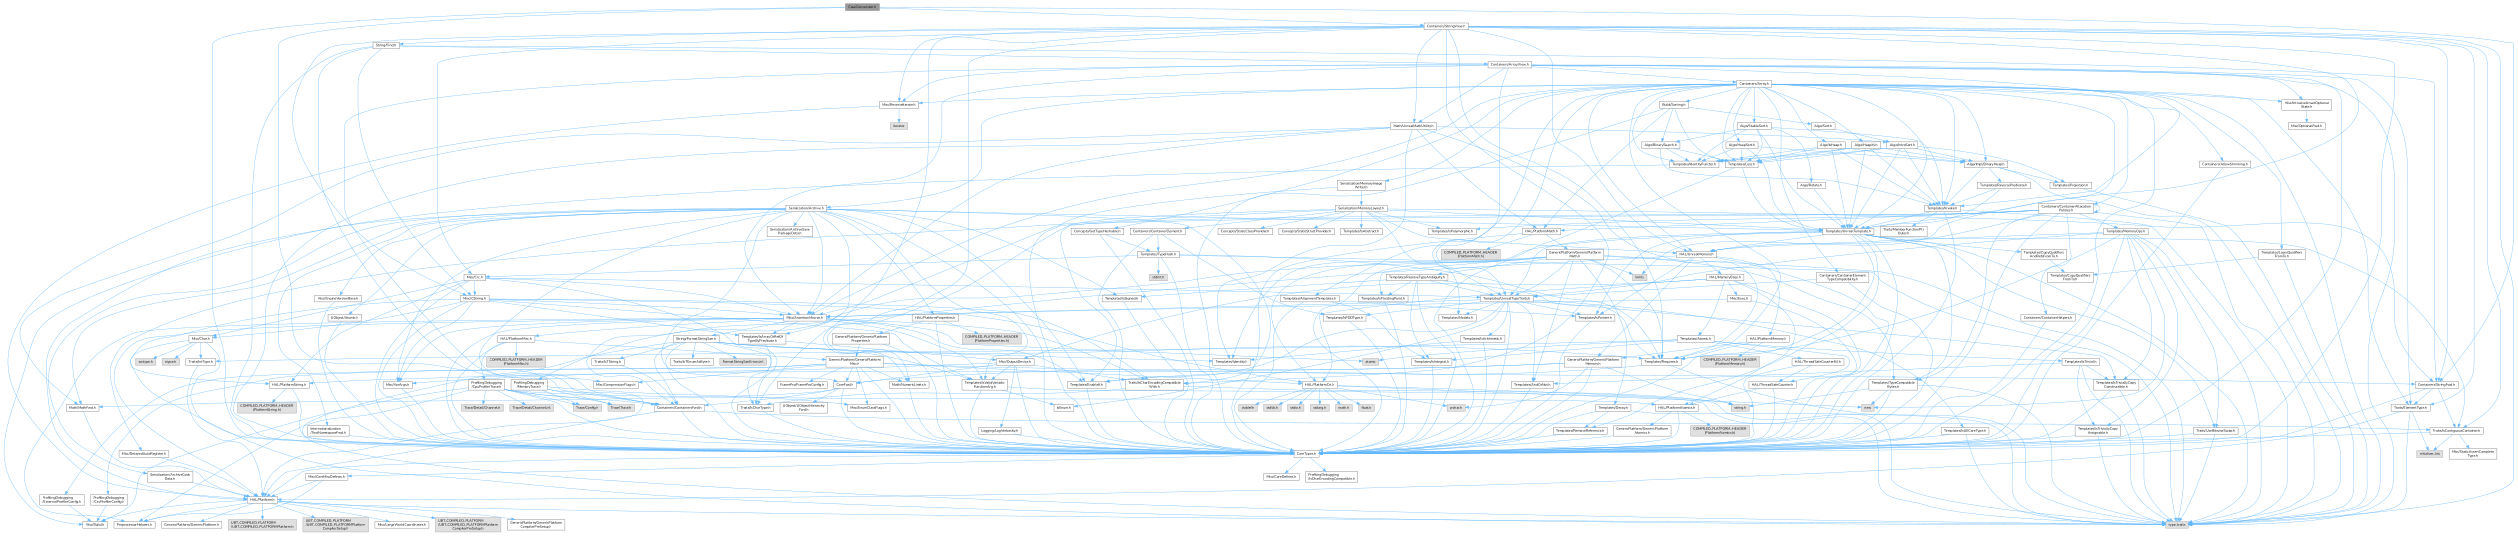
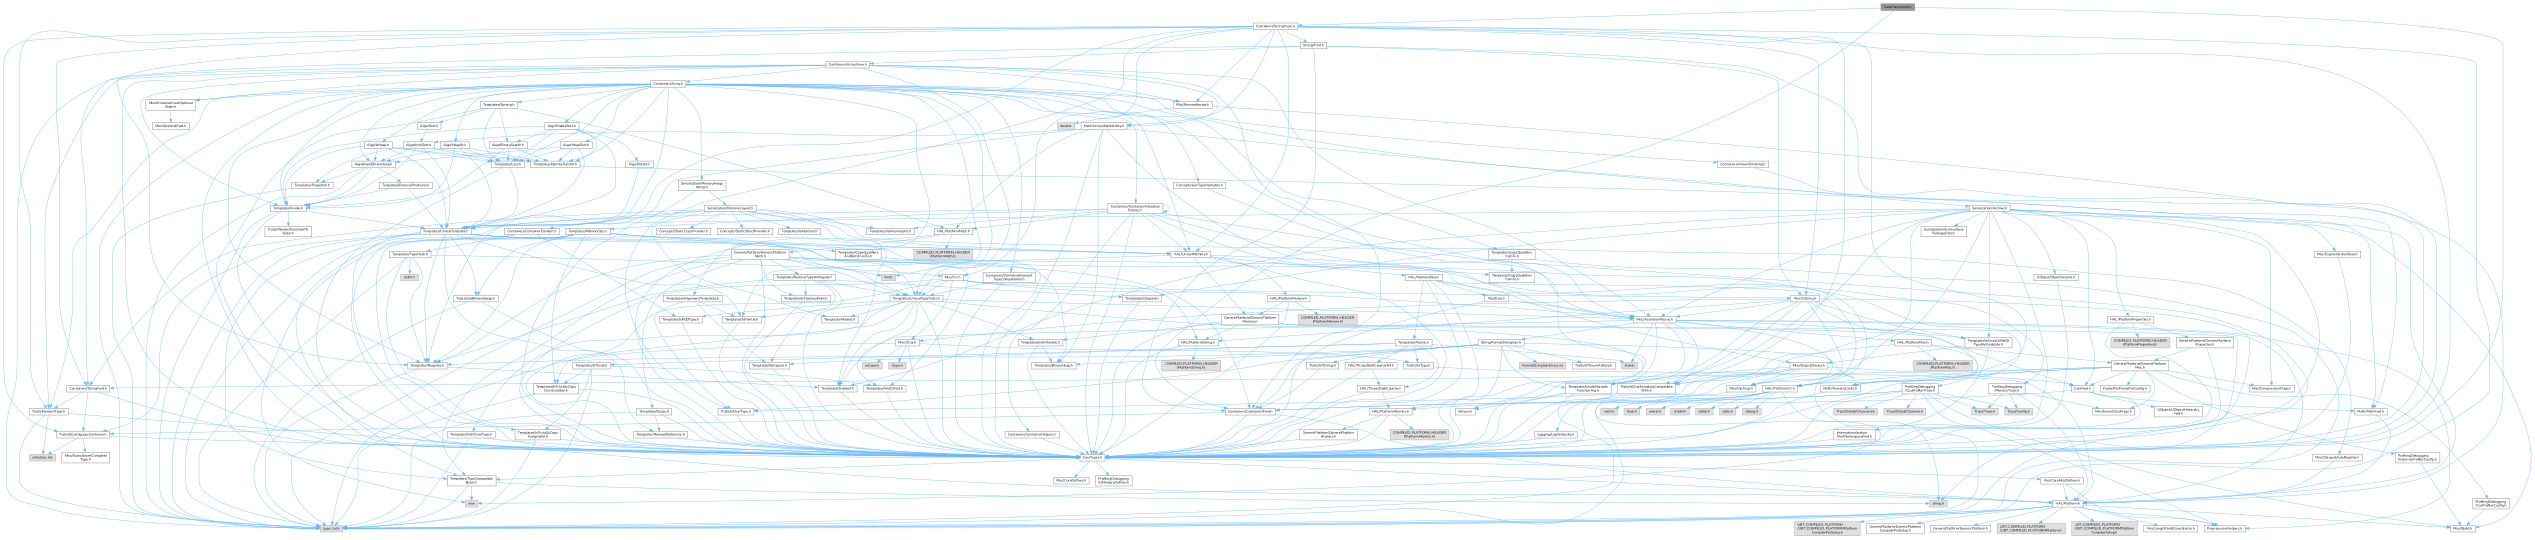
  digraph {
    fontname=Nunito
    node [color=grey40 fillcolor=white fontname=Nunito fontsize=10 shape=box style=filled]
    edge [color=steelblue1 fontname=Nunito fontsize=10 labelfontname=Helvetica labelfontsize=10 style=solid]
    n1 [color=gray40 fillcolor=grey60 fontcolor=black height=0.2 label="CaseConversion.h" width=0.4]
    n2 [height=0.2 label="Containers/ContainersFwd.h" width=0.4]
    n3 [height=0.2 label="CoreTypes.h" width=0.4]
    n4 [height=0.2 label="Containers/StringFwd.h" width=0.4]
    n5 [height=0.2 label="Containers/StringView.h" width=0.4]
    n6 [height=0.2 label="HAL/Platform.h" width=0.4]
    n7 [height=0.2 label="Traits/IsContiguousContainer.h" width=0.4]
-   n8 [height=0.2 label="ProfilingDebugging\l/IsCharEncodingCompatible.h" width=0.4]
+   n8 [height=0.2 label="ProfilingDebugging\l/UMemoryDefines.h" width=0.4]
    n9 [height=0.2 label="Misc/CoreMiscDefines.h" width=0.4]
    n10 [height=0.2 label="Misc/CoreDefines.h" width=0.4]
    n11 [height=0.2 label="Traits/ElementType.h" width=0.4]
    n12 [color=grey60 fillcolor="#E0E0E0" height=0.2 label=type_traits width=0.4]
    n13 [height=0.2 label="HAL/UnrealMemory.h" width=0.4]
    n14 [height=0.2 label="Math/NumericLimits.h" width=0.4]
    n15 [height=0.2 label="Traits/IsCharEncodingCompatible\lWith.h" width=0.4]
    n16 [height=0.2 label="Traits/IsCharType.h" width=0.4]
    n17 [height=0.2 label="Templates/Requires.h" width=0.4]
    n18 [height=0.2 label="Math/UnrealMathUtility.h" width=0.4]
    n19 [height=0.2 label="Misc/Crc.h" width=0.4]
    n20 [height=0.2 label="Misc/CString.h" width=0.4]
    n21 [height=0.2 label="Misc/ReverseIterate.h" width=0.4]
    n22 [height=0.2 label="String/Find.h" width=0.4]
    n23 [height=0.2 label="Templates/UnrealTemplate.h" width=0.4]
    n24 [height=0.2 label="Misc/Build.h" width=0.4]
    n25 [height=0.2 label="Misc/LargeWorldCoordinates.h" width=0.4]
    n26 [height=0.2 label="PreprocessorHelpers.h" width=0.4]
    n27 [color=grey60 fillcolor="#E0E0E0" height=0.2 label="UBT_COMPILED_PLATFORM\l/UBT_COMPILED_PLATFORMPlatform\lCompilerPreSetup.h" width=0.4]
    n28 [height=0.2 label="GenericPlatform/GenericPlatform\lCompilerPreSetup.h" width=0.4]
    n29 [height=0.2 label="GenericPlatform/GenericPlatform.h" width=0.4]
    n30 [color=grey60 fillcolor="#E0E0E0" height=0.2 label="UBT_COMPILED_PLATFORM\l/UBT_COMPILED_PLATFORMPlatform.h" width=0.4]
    n31 [color=grey60 fillcolor="#E0E0E0" height=0.2 label="UBT_COMPILED_PLATFORM\l/UBT_COMPILED_PLATFORMPlatform\lCompilerSetup.h" width=0.4]
    n32 [height=0.2 label="Misc/StaticAssertComplete\lType.h" width=0.4]
    n33 [color=grey60 fillcolor="#E0E0E0" height=0.2 label=initializer_list width=0.4]
    n34 [height=0.2 label="GenericPlatform/GenericPlatform\lMemory.h" width=0.4]
    n35 [height=0.2 label="HAL/MemoryBase.h" width=0.4]
    n36 [height=0.2 label="HAL/PlatformMemory.h" width=0.4]
    n37 [height=0.2 label="ProfilingDebugging\l/MemoryTrace.h" width=0.4]
    n38 [height=0.2 label="Templates/IsPointer.h" width=0.4]
    n39 [height=0.2 label="Templates/EnableIf.h" width=0.4]
    n40 [height=0.2 label="Math/MathFwd.h" width=0.4]
    n41 [height=0.2 label="Misc/AssertionMacros.h" width=0.4]
-   n42 [height=0.2 label="Templates/Identity.h" width=0.4]
+   n42 [height=0.2 label="Templates/BinaryHeap.h" width=0.4]
    n43 [height=0.2 label="HAL/PlatformMath.h" width=0.4]
    n44 [height=0.2 label="Algo/IntroSort.h" width=0.4]
    n45 [height=0.2 label="HAL/PlatformString.h" width=0.4]
    n46 [height=0.2 label="Templates/UnrealTypeTraits.h" width=0.4]
    n47 [height=0.2 label="Misc/Char.h" width=0.4]
    n48 [height=0.2 label="HAL/PlatformCrt.h" width=0.4]
    n49 [height=0.2 label="Templates/IsArrayOrRefOf\lTypeByPredicate.h" width=0.4]
    n50 [height=0.2 label="Templates/IsValidVariadic\lFunctionArg.h" width=0.4]
    n51 [height=0.2 label="Misc/VarArgs.h" width=0.4]
    n52 [color=grey60 fillcolor="#E0E0E0" height=0.2 label=iterator width=0.4]
    n53 [height=0.2 label="Containers/ArrayView.h" width=0.4]
    n54 [height=0.2 label="Templates/TypeCompatible\lBytes.h" width=0.4]
    n55 [height=0.2 label="Templates/RemoveReference.h" width=0.4]
    n56 [height=0.2 label="Templates/CopyQualifiers\lAndRefsFromTo.h" width=0.4]
    n57 [height=0.2 label="Traits/UseBitwiseSwap.h" width=0.4]
    n58 [height=0.2 label="CoreFwd.h" width=0.4]
    n59 [color=grey60 fillcolor="#E0E0E0" height=0.2 label="string.h" width=0.4]
    n60 [color=grey60 fillcolor="#E0E0E0" height=0.2 label="wchar.h" width=0.4]
    n61 [height=0.2 label="HAL/PlatformAtomics.h" width=0.4]
    n62 [height=0.2 label="Misc/Exec.h" width=0.4]
    n63 [height=0.2 label="Misc/OutputDevice.h" width=0.4]
    n64 [height=0.2 label="Templates/Atomic.h" width=0.4]
    n65 [color=grey60 fillcolor="#E0E0E0" height=0.2 label="COMPILED_PLATFORM_HEADER\l(PlatformMemory.h)" width=0.4]
    n66 [height=0.2 label="Misc/EnumClassFlags.h" width=0.4]
    n67 [color=grey60 fillcolor="#E0E0E0" height=0.2 label="Trace/Config.h" width=0.4]
    n68 [color=grey60 fillcolor="#E0E0E0" height=0.2 label="Trace/Trace.h" width=0.4]
    n69 [height=0.2 label="UObject/UObjectHierarchy\lFwd.h" width=0.4]
    n70 [color=grey60 fillcolor="#E0E0E0" height=0.2 label="COMPILED_PLATFORM_HEADER\l(PlatformString.h)" width=0.4]
    n71 [height=0.2 label="GenericPlatform/GenericPlatform\lAtomics.h" width=0.4]
    n72 [color=grey60 fillcolor="#E0E0E0" height=0.2 label="COMPILED_PLATFORM_HEADER\l(PlatformAtomics.h)" width=0.4]
    n73 [color=grey60 fillcolor="#E0E0E0" height=0.2 label=new width=0.4]
    n74 [color=grey60 fillcolor="#E0E0E0" height=0.2 label="stddef.h" width=0.4]
    n75 [color=grey60 fillcolor="#E0E0E0" height=0.2 label="stdlib.h" width=0.4]
    n76 [color=grey60 fillcolor="#E0E0E0" height=0.2 label="stdio.h" width=0.4]
    n77 [color=grey60 fillcolor="#E0E0E0" height=0.2 label="stdarg.h" width=0.4]
    n78 [color=grey60 fillcolor="#E0E0E0" height=0.2 label="math.h" width=0.4]
    n79 [color=grey60 fillcolor="#E0E0E0" height=0.2 label="float.h" width=0.4]
    n80 [height=0.2 label="Logging/LogVerbosity.h" width=0.4]
    n81 [color=grey60 fillcolor="#E0E0E0" height=0.2 label=atomic width=0.4]
    n82 [height=0.2 label="HAL/ThreadSafeCounter.h" width=0.4]
    n83 [height=0.2 label="HAL/ThreadSafeCounter64.h" width=0.4]
    n84 [height=0.2 label="Templates/IsIntegral.h" width=0.4]
    n85 [height=0.2 label="Templates/IsTrivial.h" width=0.4]
    n86 [height=0.2 label="Traits/IntType.h" width=0.4]
    n87 [height=0.2 label="HAL/PlatformMisc.h" width=0.4]
    n88 [height=0.2 label="String/FormatStringSan.h" width=0.4]
    n89 [height=0.2 label="GenericPlatform/GenericPlatform\lMisc.h" width=0.4]
    n90 [color=grey60 fillcolor="#E0E0E0" height=0.2 label="COMPILED_PLATFORM_HEADER\l(PlatformMisc.h)" width=0.4]
    n91 [height=0.2 label="ProfilingDebugging\l/CpuProfilerTrace.h" width=0.4]
    n92 [height=0.2 label="IsEnum.h" width=0.4]
    n93 [height=0.2 label="Traits/IsTEnumAsByte.h" width=0.4]
    n94 [height=0.2 label="Traits/IsTString.h" width=0.4]
    n95 [color=grey60 fillcolor="#E0E0E0" height=0.2 label="FormatStringSanErrors.inl" width=0.4]
    n96 [height=0.2 label="FramePro/FrameProConfig.h" width=0.4]
    n97 [height=0.2 label="Misc/CompressionFlags.h" width=0.4]
    n98 [height=0.2 label="ProfilingDebugging\l/CsvProfilerConfig.h" width=0.4]
    n99 [height=0.2 label="ProfilingDebugging\l/ExternalProfilerConfig.h" width=0.4]
    n100 [color=grey60 fillcolor="#E0E0E0" height=0.2 label="Trace/Detail/Channel.h" width=0.4]
    n101 [color=grey60 fillcolor="#E0E0E0" height=0.2 label="Trace/Detail/Channel.inl" width=0.4]
    n102 [height=0.2 label="Templates/AndOrNot.h" width=0.4]
    n103 [height=0.2 label="Templates/IsTriviallyCopy\lConstructible.h" width=0.4]
    n104 [height=0.2 label="Templates/IsTriviallyCopy\lAssignable.h" width=0.4]
    n105 [height=0.2 label="GenericPlatform/GenericPlatform\lMath.h" width=0.4]
    n106 [color=grey60 fillcolor="#E0E0E0" height=0.2 label="COMPILED_PLATFORM_HEADER\l(PlatformMath.h)" width=0.4]
    n107 [height=0.2 label="Templates/Decay.h" width=0.4]
    n108 [height=0.2 label="Templates/IsFloatingPoint.h" width=0.4]
    n109 [height=0.2 label="Templates/ResolveTypeAmbiguity.h" width=0.4]
    n110 [color=grey60 fillcolor="#E0E0E0" height=0.2 label=limits width=0.4]
    n111 [height=0.2 label="Templates/IsArithmetic.h" width=0.4]
    n112 [height=0.2 label="Templates/Models.h" width=0.4]
    n113 [height=0.2 label="Templates/IsPODType.h" width=0.4]
    n114 [height=0.2 label="Templates/IsUECoreType.h" width=0.4]
    n115 [height=0.2 label="Templates/IsSigned.h" width=0.4]
    n116 [color=grey60 fillcolor="#E0E0E0" height=0.2 label="ctype.h" width=0.4]
    n117 [color=grey60 fillcolor="#E0E0E0" height=0.2 label="wctype.h" width=0.4]
    n118 [height=0.2 label="Misc/IntrusiveUnsetOptional\lState.h" width=0.4]
    n119 [height=0.2 label="Templates/Invoke.h" width=0.4]
    n120 [height=0.2 label="Containers/Array.h" width=0.4]
    n121 [height=0.2 label="Misc/OptionalFwd.h" width=0.4]
    n122 [height=0.2 label="Traits/MemberFunctionPtr\lOuter.h" width=0.4]
    n123 [height=0.2 label="Containers/AllowShrinking.h" width=0.4]
    n124 [height=0.2 label="Containers/ContainerAllocation\lPolicies.h" width=0.4]
    n125 [height=0.2 label="Containers/ContainerElement\lTypeCompatibility.h" width=0.4]
    n126 [height=0.2 label="Serialization/Archive.h" width=0.4]
    n127 [height=0.2 label="Serialization/MemoryImage\lWriter.h" width=0.4]
    n128 [height=0.2 label="Algo/Heapify.h" width=0.4]
    n129 [height=0.2 label="Algo/Impl/BinaryHeap.h" width=0.4]
    n130 [height=0.2 label="Templates/IdentityFunctor.h" width=0.4]
    n131 [height=0.2 label="Templates/Less.h" width=0.4]
    n132 [height=0.2 label="Algo/HeapSort.h" width=0.4]
    n133 [height=0.2 label="Algo/IsHeap.h" width=0.4]
    n134 [height=0.2 label="Algo/StableSort.h" width=0.4]
    n135 [height=0.2 label="Concepts/GetTypeHashable.h" width=0.4]
    n136 [height=0.2 label="Templates/LosesQualifiers\lFromTo.h" width=0.4]
-   n137 [height=0.2 label="Build/Sorting.h" width=0.4]
+   n137 [height=0.2 label="Templates/Sorting.h" width=0.4]
    n138 [height=0.2 label="Templates/AlignmentTemplates.h" width=0.4]
    n139 [height=0.2 label="Templates/CopyQualifiers\lFromTo.h" width=0.4]
    n140 [height=0.2 label="Containers/ContainerHelpers.h" width=0.4]
    n141 [height=0.2 label="Templates/IsPolymorphic.h" width=0.4]
    n142 [height=0.2 label="Templates/MemoryOps.h" width=0.4]
    n143 [height=0.2 label="HAL/PlatformProperties.h" width=0.4]
    n144 [height=0.2 label="Internationalization\l/TextNamespaceFwd.h" width=0.4]
    n145 [height=0.2 label="Misc/EngineVersionBase.h" width=0.4]
-   n146 [height=0.2 label="Serialization/ArchiveCook\lData.h" width=0.4]
    n147 [height=0.2 label="Serialization/ArchiveSave\lPackageData.h" width=0.4]
-   n148 [height=0.2 label="UObject/Atomic.h" width=0.4]
+   n148 [height=0.2 label="UObject/ObjectVersion.h" width=0.4]
    n149 [height=0.2 label="Serialization/MemoryLayout.h" width=0.4]
    n150 [height=0.2 label="Templates/Projection.h" width=0.4]
    n151 [height=0.2 label="Templates/ReversePredicate.h" width=0.4]
    n152 [height=0.2 label="Algo/BinarySearch.h" width=0.4]
    n153 [height=0.2 label="Algo/Rotate.h" width=0.4]
    n154 [height=0.2 label="Templates/TypeHash.h" width=0.4]
    n155 [height=0.2 label="Algo/Sort.h" width=0.4]
    n156 [height=0.2 label="GenericPlatform/GenericPlatform\lProperties.h" width=0.4]
    n157 [color=grey60 fillcolor="#E0E0E0" height=0.2 label="COMPILED_PLATFORM_HEADER\l(PlatformProperties.h)" width=0.4]
    n158 [height=0.2 label="Concepts/StaticClassProvider.h" width=0.4]
    n159 [height=0.2 label="Concepts/StaticStructProvider.h" width=0.4]
    n160 [height=0.2 label="Containers/ContainerElement.h" width=0.4]
    n161 [height=0.2 label="Misc/DelayedAutoRegister.h" width=0.4]
    n162 [height=0.2 label="Templates/IsAbstract.h" width=0.4]
    n163 [color=grey60 fillcolor="#E0E0E0" height=0.2 label="stdint.h" width=0.4]
    n1 -> n2
    n1 -> n3
-   n1 -> n4
    n1 -> n5
    n2 -> n3
    n2 -> n6
    n2 -> n7
    n3 -> n6
    n3 -> n8
    n3 -> n9
    n3 -> n10
    n4 -> n3
    n4 -> n7
    n4 -> n11
    n5 -> n3
    n5 -> n4
    n5 -> n7
    n5 -> n11
    n5 -> n12
    n5 -> n13
    n5 -> n14
    n5 -> n15
    n5 -> n16
    n5 -> n17
    n5 -> n18
    n5 -> n19
    n5 -> n20
    n5 -> n21
    n5 -> n22
    n5 -> n23
    n6 -> n12
    n6 -> n24
    n6 -> n25
    n6 -> n26
    n6 -> n27
    n6 -> n28
    n6 -> n29
    n6 -> n30
    n6 -> n31
    n7 -> n3
    n7 -> n32
    n7 -> n33
    n9 -> n6
    n9 -> n26
    n11 -> n6
    n11 -> n12
    n11 -> n33
    n13 -> n3
    n13 -> n34
    n13 -> n35
    n13 -> n36
    n13 -> n37
    n13 -> n38
    n14 -> n3
    n15 -> n12
    n15 -> n16
    n16 -> n3
    n17 -> n12
    n17 -> n39
    n18 -> n3
    n18 -> n17
    n18 -> n40
    n18 -> n41
    n18 -> n42
    n18 -> n43
    n18 -> n44
    n19 -> n3
    n19 -> n16
    n19 -> n20
    n19 -> n41
    n19 -> n45
    n19 -> n46
    n19 -> n47
    n20 -> n3
    n20 -> n15
    n20 -> n41
    n20 -> n45
    n20 -> n47
    n20 -> n48
    n20 -> n49
    n20 -> n50
    n20 -> n51
    n21 -> n6
    n21 -> n52
    n22 -> n2
    n22 -> n3
    n22 -> n4
    n22 -> n20
    n22 -> n53
    n23 -> n3
    n23 -> n7
    n23 -> n12
    n23 -> n13
    n23 -> n17
    n23 -> n38
    n23 -> n42
    n23 -> n46
    n23 -> n54
    n23 -> n55
    n23 -> n56
    n23 -> n57
    n34 -> n3
    n34 -> n45
    n34 -> n58
    n34 -> n59
-   n34 -> n60
+   n34 -> n111
    n35 -> n3
    n35 -> n48
    n35 -> n61
    n35 -> n62
    n35 -> n63
    n35 -> n64
    n36 -> n3
    n36 -> n34
    n36 -> n65
    n37 -> n6
    n37 -> n66
    n37 -> n67
    n37 -> n68
    n38 -> n3
    n39 -> n3
    n40 -> n6
    n41 -> n3
    n41 -> n6
    n41 -> n15
    n41 -> n26
    n41 -> n39
    n41 -> n49
    n41 -> n50
    n41 -> n51
    n41 -> n81
    n41 -> n87
    n41 -> n88
    n43 -> n3
    n43 -> n105
    n43 -> n106
    n44 -> n23
    n44 -> n119
    n44 -> n129
    n44 -> n130
    n44 -> n131
    n44 -> n150
    n45 -> n3
    n45 -> n70
    n46 -> n3
    n46 -> n38
    n46 -> n39
    n46 -> n41
    n46 -> n92
    n46 -> n102
    n46 -> n103
    n46 -> n111
    n46 -> n112
    n46 -> n113
    n46 -> n114
    n47 -> n3
    n47 -> n12
    n47 -> n86
    n47 -> n116
    n47 -> n117
    n48 -> n59
    n48 -> n60
    n48 -> n73
    n48 -> n74
    n48 -> n75
    n48 -> n76
    n48 -> n77
    n48 -> n78
    n48 -> n79
    n49 -> n3
    n49 -> n63
    n50 -> n3
    n50 -> n12
    n50 -> n92
    n51 -> n3
    n53 -> n2
    n53 -> n3
    n53 -> n11
    n53 -> n12
    n53 -> n18
    n53 -> n21
    n53 -> n41
    n53 -> n46
    n53 -> n118
    n53 -> n119
    n53 -> n120
-   n54 -> n3
+   n3 -> n54
    n54 -> n12
    n54 -> n59
    n54 -> n73
    n55 -> n3
    n56 -> n139
    n57 -> n3
    n57 -> n12
    n58 -> n2
    n58 -> n3
    n58 -> n40
    n58 -> n69
    n61 -> n3
    n61 -> n71
    n61 -> n72
    n62 -> n3
    n62 -> n41
    n63 -> n3
    n63 -> n15
    n63 -> n50
    n63 -> n51
    n63 -> n58
    n63 -> n80
    n64 -> n81
    n64 -> n82
    n64 -> n83
    n64 -> n84
    n64 -> n85
    n64 -> n86
    n71 -> n3
    n80 -> n3
    n82 -> n3
    n82 -> n61
    n83 -> n3
    n83 -> n82
    n84 -> n3
    n85 -> n12
    n85 -> n102
    n85 -> n103
    n85 -> n104
    n86 -> n6
    n87 -> n3
    n87 -> n89
    n87 -> n90
    n87 -> n91
    n88 -> n2
    n88 -> n3
    n88 -> n12
    n88 -> n16
    n88 -> n17
    n88 -> n42
    n88 -> n50
    n88 -> n93
    n88 -> n94
    n88 -> n95
    n89 -> n3
    n89 -> n4
    n89 -> n14
    n89 -> n48
    n89 -> n58
    n89 -> n66
    n89 -> n96
    n89 -> n97
    n89 -> n98
    n89 -> n99
    n91 -> n2
    n91 -> n3
    n91 -> n24
    n91 -> n26
    n91 -> n61
    n91 -> n67
    n91 -> n68
    n91 -> n100
    n91 -> n101
    n94 -> n2
    n98 -> n24
    n99 -> n24
    n102 -> n3
    n103 -> n3
    n103 -> n12
    n104 -> n3
    n104 -> n12
    n105 -> n2
    n105 -> n3
    n105 -> n12
    n105 -> n17
    n105 -> n46
    n105 -> n48
    n105 -> n54
    n105 -> n102
    n105 -> n107
    n105 -> n108
    n105 -> n109
    n105 -> n110
    n107 -> n3
    n107 -> n12
    n107 -> n55
    n108 -> n3
    n109 -> n3
    n109 -> n17
    n109 -> n46
    n109 -> n84
    n109 -> n108
    n109 -> n115
    n111 -> n3
    n111 -> n42
    n113 -> n3
    n114 -> n3
    n114 -> n12
    n115 -> n3
    n118 -> n121
    n119 -> n3
    n119 -> n12
    n119 -> n23
    n119 -> n122
    n120 -> n3
    n120 -> n11
    n120 -> n12
    n120 -> n13
    n120 -> n17
    n120 -> n21
    n120 -> n23
    n120 -> n41
    n120 -> n46
    n120 -> n110
    n120 -> n118
    n120 -> n119
    n120 -> n123
    n120 -> n124
    n120 -> n125
    n120 -> n126
    n120 -> n127
    n120 -> n128
    n120 -> n129
    n120 -> n130
    n120 -> n131
    n120 -> n132
    n120 -> n133
    n120 -> n134
    n120 -> n135
    n120 -> n136
    n120 -> n137
    n120 -> n138
    n123 -> n3
    n124 -> n3
    n124 -> n12
    n124 -> n13
    n124 -> n14
    n124 -> n41
    n124 -> n43
    n124 -> n54
    n124 -> n124
    n124 -> n140
    n124 -> n141
    n124 -> n142
    n125 -> n3
    n125 -> n46
    n126 -> n3
    n126 -> n15
    n126 -> n23
    n126 -> n24
    n126 -> n39
    n126 -> n40
    n126 -> n41
    n126 -> n49
    n126 -> n50
    n126 -> n51
    n126 -> n58
    n126 -> n97
    n126 -> n115
    n126 -> n143
    n126 -> n144
    n126 -> n145
-   n126 -> n146
    n126 -> n147
    n126 -> n148
    n127 -> n3
    n127 -> n149
    n128 -> n23
    n128 -> n119
    n128 -> n129
    n128 -> n130
    n128 -> n131
    n129 -> n12
    n129 -> n119
    n129 -> n150
    n129 -> n151
    n130 -> n6
    n131 -> n3
    n131 -> n23
    n132 -> n23
    n132 -> n129
    n132 -> n130
    n132 -> n131
    n133 -> n23
    n133 -> n119
    n133 -> n129
    n133 -> n130
    n133 -> n131
    n134 -> n23
    n134 -> n119
    n134 -> n130
    n134 -> n131
    n134 -> n152
    n134 -> n153
    n135 -> n3
-   n135 -> n154
    n136 -> n12
    n136 -> n139
    n137 -> n3
    n137 -> n43
    n137 -> n131
    n137 -> n152
    n137 -> n155
    n138 -> n3
    n138 -> n38
    n138 -> n84
    n140 -> n3
    n142 -> n3
    n142 -> n12
    n142 -> n13
    n142 -> n17
    n142 -> n46
    n142 -> n57
    n142 -> n73
    n142 -> n103
    n142 -> n104
    n143 -> n3
    n143 -> n156
    n143 -> n157
    n144 -> n3
    n145 -> n3
-   n146 -> n6
    n148 -> n3
    n149 -> n4
    n149 -> n13
    n149 -> n23
    n149 -> n39
    n149 -> n112
    n149 -> n141
    n149 -> n158
    n149 -> n159
    n149 -> n160
    n149 -> n161
    n149 -> n162
    n150 -> n12
    n151 -> n23
    n151 -> n119
    n152 -> n119
    n152 -> n130
    n152 -> n131
    n153 -> n23
    n154 -> n3
    n154 -> n12
    n154 -> n17
    n154 -> n19
    n154 -> n163
    n155 -> n44
    n156 -> n3
    n156 -> n89
    n160 -> n3
    n160 -> n113
    n160 -> n154
    n161 -> n6
  }
